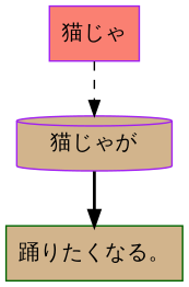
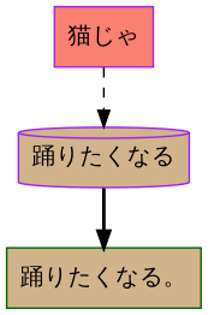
  digraph {
    fontname="PT Serif"
    node [color=purple fillcolor=tan fontname="PT Serif" shape=box style=filled]
    edge [fontname="PT Serif"]
    n1 [fillcolor=salmon label="猫じゃ"]
-   n2 [label="猫じゃが" shape=cylinder]
+   n2 [label="踊りたくなる" shape=cylinder]
    n3 [color=darkgreen label="踊りたくなる。"]
    n1 -> n2 [style=dashed]
    n2 -> n3 [style=bold]
  }
